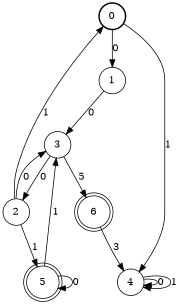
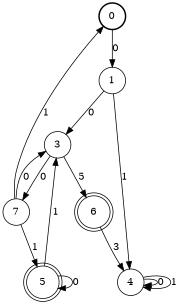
  digraph {
    node [shape=circle]
    0 [style=bold]
    1
    3
    4
-   2
+   2 [label=7]
    5 [peripheries=2]
    6 [peripheries=2]
    0 -> 1 [label=0]
    1 -> 3 [label=0]
-   0 -> 4 [label=1]
+   1 -> 4 [label=1]
    3 -> 2 [label=0]
    3 -> 6 [label=5]
    4 -> 4 [label=0]
    4 -> 4 [label=1]
    2 -> 0 [label=1]
    2 -> 3 [label=0]
    2 -> 5 [label=1]
    5 -> 3 [label=1]
    5 -> 5 [label=0]
    6 -> 4 [label=3]
  }
